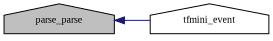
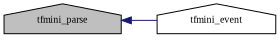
  digraph {
    rankdir=LR
    fontname="Liberation Serif"
    node [color=black fontname="Liberation Serif" fontsize=10 shape=house style=filled]
-   n1 [fillcolor=grey75 fontcolor=black height=0.2 label=parse_parse width=0.4]
+   n1 [fillcolor=grey75 fontcolor=black height=0.2 label=tfmini_parse width=0.4]
    n2 [fillcolor=white height=0.2 label=tfmini_event width=0.4]
    n1 -> n2 [color=midnightblue dir=back fontname="Liberation Serif" fontsize=10 labelfontname=FreeSans labelfontsize=10 style=solid]
  }
